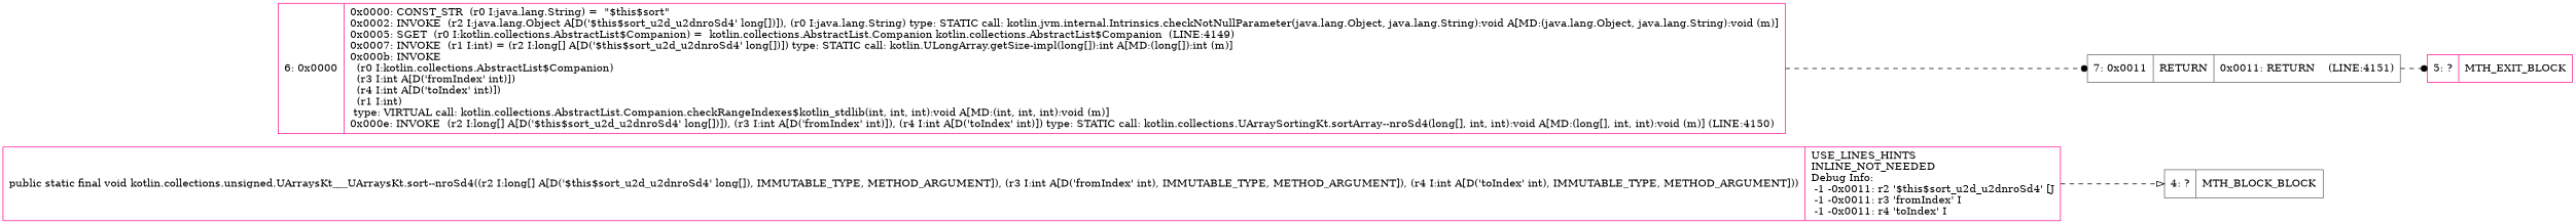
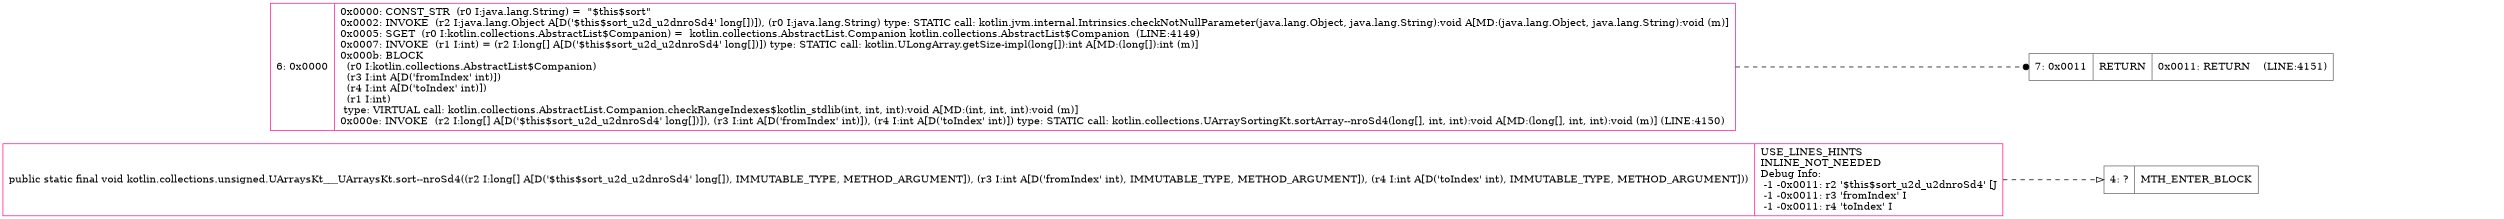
  digraph {
    rankdir=LR
    node [color=deeppink shape=record]
    edge [arrowhead=dot style=dashed]
-   n1 [color=gray40 label="{4\:\ ?|MTH_BLOCK_BLOCK\l}"]
-   n2 [label="{6\:\ 0x0000|0x0000: CONST_STR  (r0 I:java.lang.String) =  \"$this$sort\" \l0x0002: INVOKE  (r2 I:java.lang.Object A[D('$this$sort_u2d_u2dnroSd4' long[])]), (r0 I:java.lang.String) type: STATIC call: kotlin.jvm.internal.Intrinsics.checkNotNullParameter(java.lang.Object, java.lang.String):void A[MD:(java.lang.Object, java.lang.String):void (m)]\l0x0005: SGET  (r0 I:kotlin.collections.AbstractList$Companion) =  kotlin.collections.AbstractList.Companion kotlin.collections.AbstractList$Companion  (LINE:4149)\l0x0007: INVOKE  (r1 I:int) = (r2 I:long[] A[D('$this$sort_u2d_u2dnroSd4' long[])]) type: STATIC call: kotlin.ULongArray.getSize\-impl(long[]):int A[MD:(long[]):int (m)]\l0x000b: INVOKE  \l  (r0 I:kotlin.collections.AbstractList$Companion)\l  (r3 I:int A[D('fromIndex' int)])\l  (r4 I:int A[D('toIndex' int)])\l  (r1 I:int)\l type: VIRTUAL call: kotlin.collections.AbstractList.Companion.checkRangeIndexes$kotlin_stdlib(int, int, int):void A[MD:(int, int, int):void (m)]\l0x000e: INVOKE  (r2 I:long[] A[D('$this$sort_u2d_u2dnroSd4' long[])]), (r3 I:int A[D('fromIndex' int)]), (r4 I:int A[D('toIndex' int)]) type: STATIC call: kotlin.collections.UArraySortingKt.sortArray\-\-nroSd4(long[], int, int):void A[MD:(long[], int, int):void (m)] (LINE:4150)\l}"]
+   n1 [color=gray40 label="{4\:\ ?|MTH_ENTER_BLOCK\l}"]
+   n2 [label="{6\:\ 0x0000|0x0000: CONST_STR  (r0 I:java.lang.String) =  \"$this$sort\" \l0x0002: INVOKE  (r2 I:java.lang.Object A[D('$this$sort_u2d_u2dnroSd4' long[])]), (r0 I:java.lang.String) type: STATIC call: kotlin.jvm.internal.Intrinsics.checkNotNullParameter(java.lang.Object, java.lang.String):void A[MD:(java.lang.Object, java.lang.String):void (m)]\l0x0005: SGET  (r0 I:kotlin.collections.AbstractList$Companion) =  kotlin.collections.AbstractList.Companion kotlin.collections.AbstractList$Companion  (LINE:4149)\l0x0007: INVOKE  (r1 I:int) = (r2 I:long[] A[D('$this$sort_u2d_u2dnroSd4' long[])]) type: STATIC call: kotlin.ULongArray.getSize\-impl(long[]):int A[MD:(long[]):int (m)]\l0x000b: BLOCK  \l  (r0 I:kotlin.collections.AbstractList$Companion)\l  (r3 I:int A[D('fromIndex' int)])\l  (r4 I:int A[D('toIndex' int)])\l  (r1 I:int)\l type: VIRTUAL call: kotlin.collections.AbstractList.Companion.checkRangeIndexes$kotlin_stdlib(int, int, int):void A[MD:(int, int, int):void (m)]\l0x000e: INVOKE  (r2 I:long[] A[D('$this$sort_u2d_u2dnroSd4' long[])]), (r3 I:int A[D('fromIndex' int)]), (r4 I:int A[D('toIndex' int)]) type: STATIC call: kotlin.collections.UArraySortingKt.sortArray\-\-nroSd4(long[], int, int):void A[MD:(long[], int, int):void (m)] (LINE:4150)\l}"]
    n3 [color=gray40 label="{7\:\ 0x0011|RETURN\l|0x0011: RETURN    (LINE:4151)\l}"]
-   n4 [label="{5\:\ ?|MTH_EXIT_BLOCK\l}"]
    n5 [label="{public static final void kotlin.collections.unsigned.UArraysKt___UArraysKt.sort\-\-nroSd4((r2 I:long[] A[D('$this$sort_u2d_u2dnroSd4' long[]), IMMUTABLE_TYPE, METHOD_ARGUMENT]), (r3 I:int A[D('fromIndex' int), IMMUTABLE_TYPE, METHOD_ARGUMENT]), (r4 I:int A[D('toIndex' int), IMMUTABLE_TYPE, METHOD_ARGUMENT]))  | USE_LINES_HINTS\lINLINE_NOT_NEEDED\lDebug Info:\l  \-1 \-0x0011: r2 '$this$sort_u2d_u2dnroSd4' [J\l  \-1 \-0x0011: r3 'fromIndex' I\l  \-1 \-0x0011: r4 'toIndex' I\l}"]
    n2 -> n3
-   n3 -> n4
    n5 -> n1 [arrowhead=onormal]
  }
